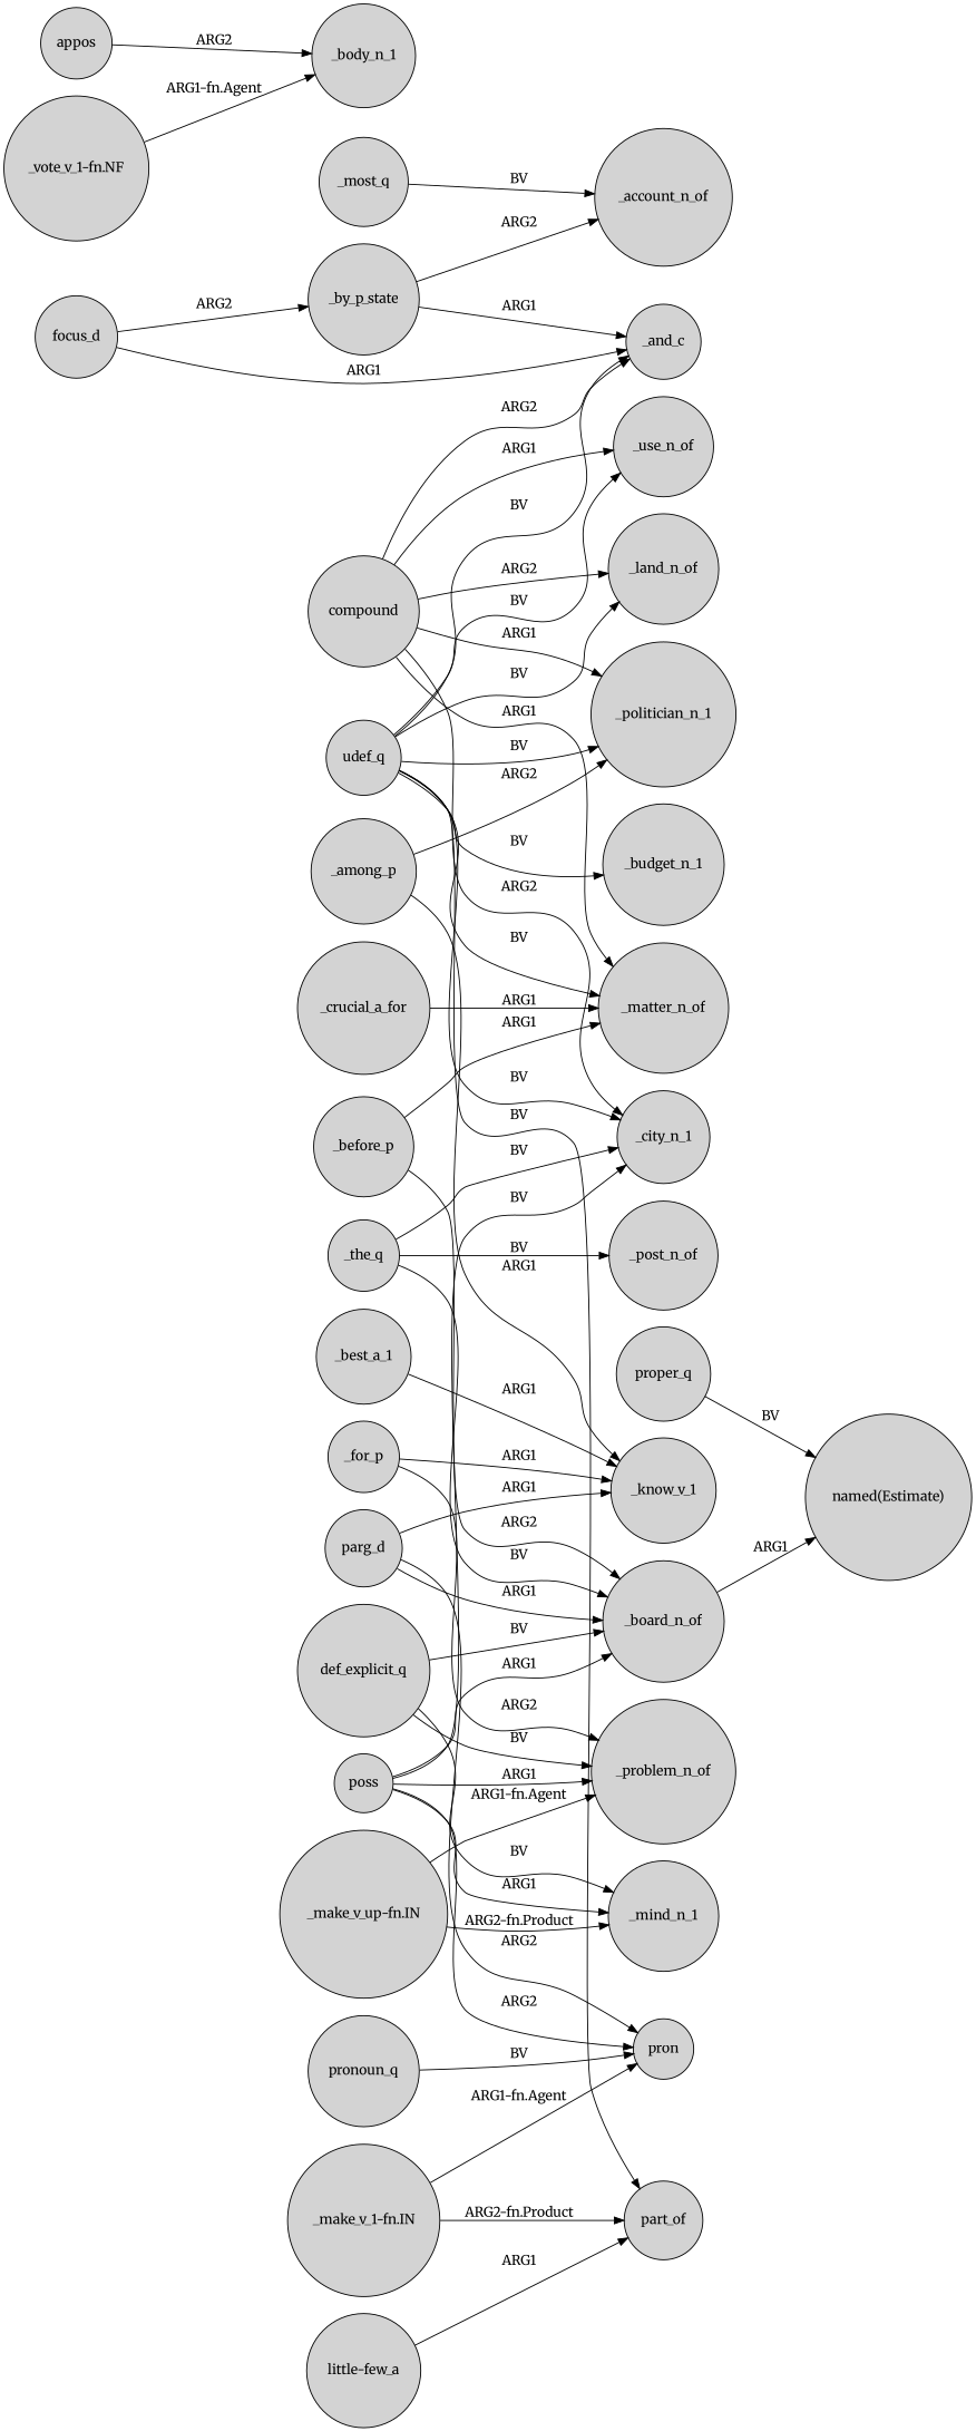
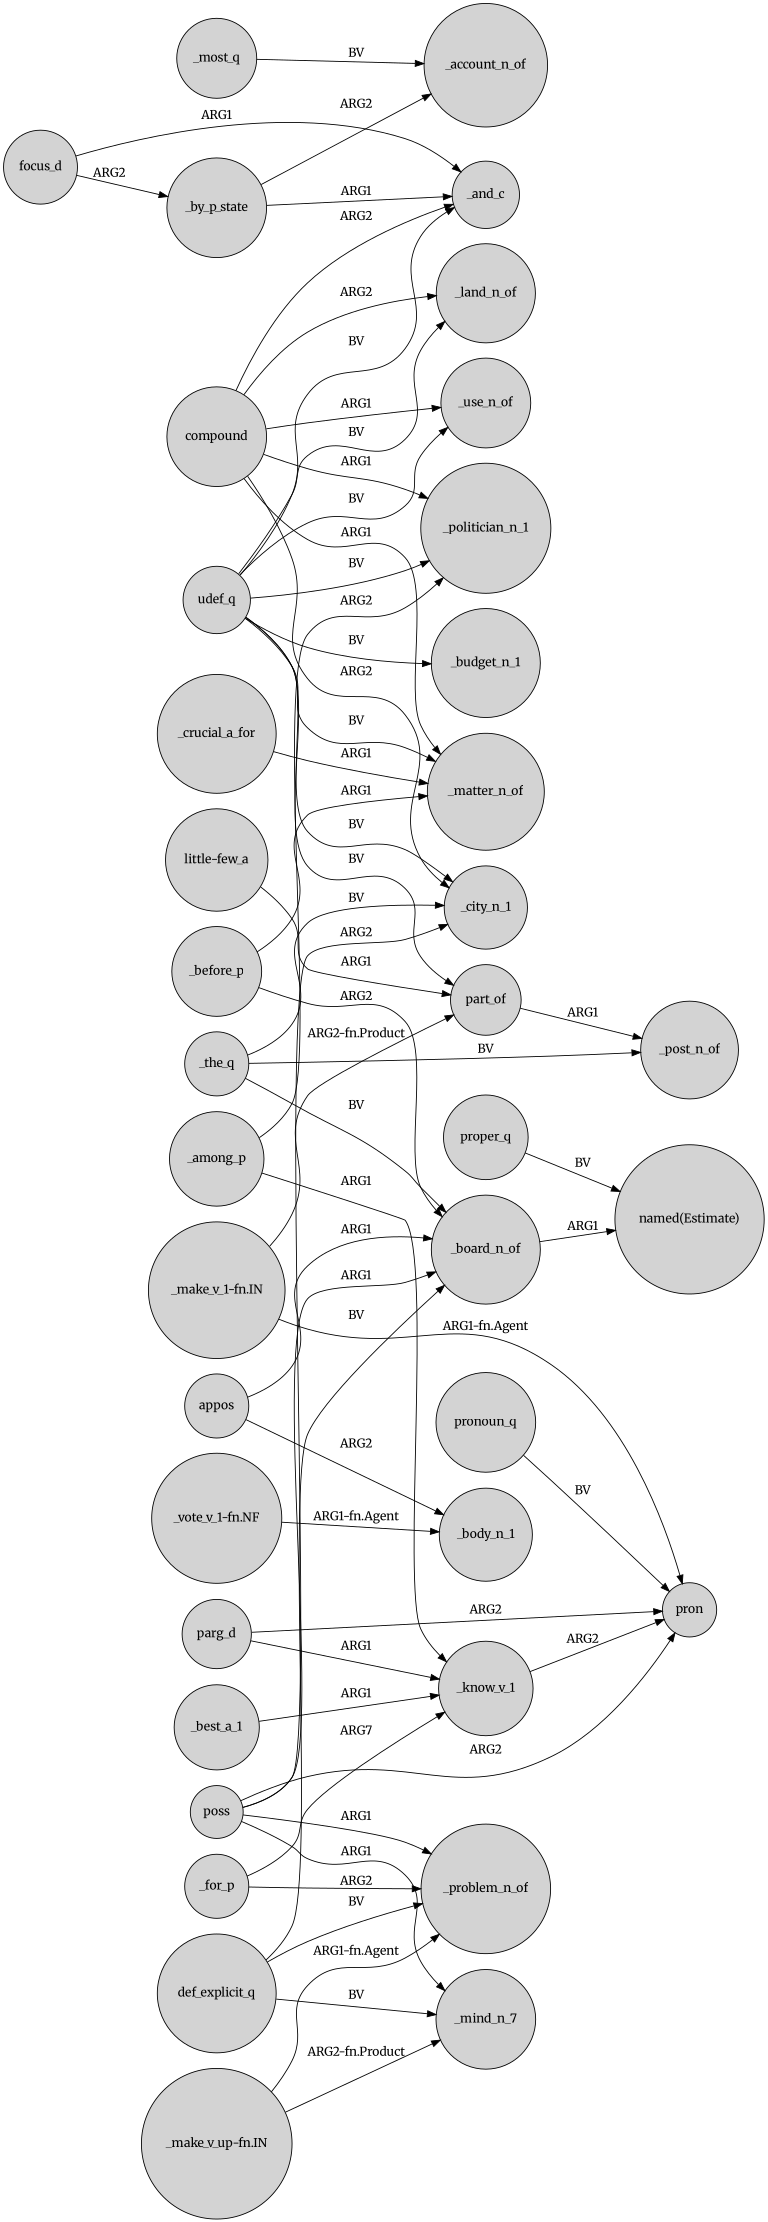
  digraph {
    fontname=Merriweather
    rankdir=LR
    node [fontname=Merriweather shape=circle style=filled]
    edge [fontname=Merriweather]
    focus_d
    _by_p_state
    _and_c
    _account_n_of
    compound
    _matter_n_of
    _use_n_of
    _politician_n_1
    _city_n_1
    _land_n_of
    part_of
    _post_n_of
    udef_q
    _budget_n_1
    poss
    pron
    _board_n_of
-   _mind_n_1
+   _mind_n_1 [label=_mind_n_7]
    _problem_n_of
    "named(Estimate)"
    "_make_v_up-fn.IN"
    appos
    _body_n_1
    _before_p
    _among_p
    _know_v_1
    def_explicit_q
    _most_q
    _for_p
    _crucial_a_for
    _the_q
    parg_d
    "_make_v_1-fn.IN"
    pronoun_q
    "_vote_v_1-fn.NF"
    proper_q
    "little-few_a"
    _best_a_1
    focus_d -> _by_p_state [label=ARG2]
    focus_d -> _and_c [label=ARG1]
    _by_p_state -> _and_c [label=ARG1]
    _by_p_state -> _account_n_of [label=ARG2]
    compound -> _and_c [label=ARG2]
    compound -> _matter_n_of [label=ARG1]
    compound -> _use_n_of [label=ARG1]
    compound -> _politician_n_1 [label=ARG1]
    compound -> _city_n_1 [label=ARG2]
    compound -> _land_n_of [label=ARG2]
+   part_of -> _post_n_of [label=ARG1]
    udef_q -> _and_c [label=BV]
    udef_q -> _matter_n_of [label=BV]
    udef_q -> _use_n_of [label=BV]
    udef_q -> _politician_n_1 [label=BV]
    udef_q -> _city_n_1 [label=BV]
    udef_q -> _land_n_of [label=BV]
    udef_q -> part_of [label=BV]
    udef_q -> _budget_n_1 [label=BV]
-   poss -> _city_n_1 [label=BV]
+   poss -> _city_n_1 [label=ARG2]
    poss -> pron [label=ARG2]
    poss -> _board_n_of [label=ARG1]
    poss -> _mind_n_1 [label=ARG1]
    poss -> _problem_n_of [label=ARG1]
    _board_n_of -> "named(Estimate)" [label=ARG1]
    "_make_v_up-fn.IN" -> _mind_n_1 [label="ARG2-fn.Product"]
    "_make_v_up-fn.IN" -> _problem_n_of [label="ARG1-fn.Agent"]
-   parg_d -> _board_n_of [label=ARG1]
+   appos -> _board_n_of [label=ARG1]
    appos -> _body_n_1 [label=ARG2]
    _before_p -> _matter_n_of [label=ARG1]
    _before_p -> _board_n_of [label=ARG2]
    _among_p -> _politician_n_1 [label=ARG2]
    _among_p -> _know_v_1 [label=ARG1]
+   _know_v_1 -> pron [label=ARG2]
    def_explicit_q -> _board_n_of [label=BV]
    def_explicit_q -> _mind_n_1 [label=BV]
    def_explicit_q -> _problem_n_of [label=BV]
    _most_q -> _account_n_of [label=BV]
    _for_p -> _problem_n_of [label=ARG2]
-   _for_p -> _know_v_1 [label=ARG1]
+   _for_p -> _know_v_1 [label=ARG7]
    _crucial_a_for -> _matter_n_of [label=ARG1]
    _the_q -> _city_n_1 [label=BV]
    _the_q -> _post_n_of [label=BV]
    _the_q -> _board_n_of [label=BV]
    parg_d -> pron [label=ARG2]
    parg_d -> _know_v_1 [label=ARG1]
    "_make_v_1-fn.IN" -> part_of [label="ARG2-fn.Product"]
    "_make_v_1-fn.IN" -> pron [label="ARG1-fn.Agent"]
    pronoun_q -> pron [label=BV]
    "_vote_v_1-fn.NF" -> _body_n_1 [label="ARG1-fn.Agent"]
    proper_q -> "named(Estimate)" [label=BV]
    "little-few_a" -> part_of [label=ARG1]
    _best_a_1 -> _know_v_1 [label=ARG1]
  }
